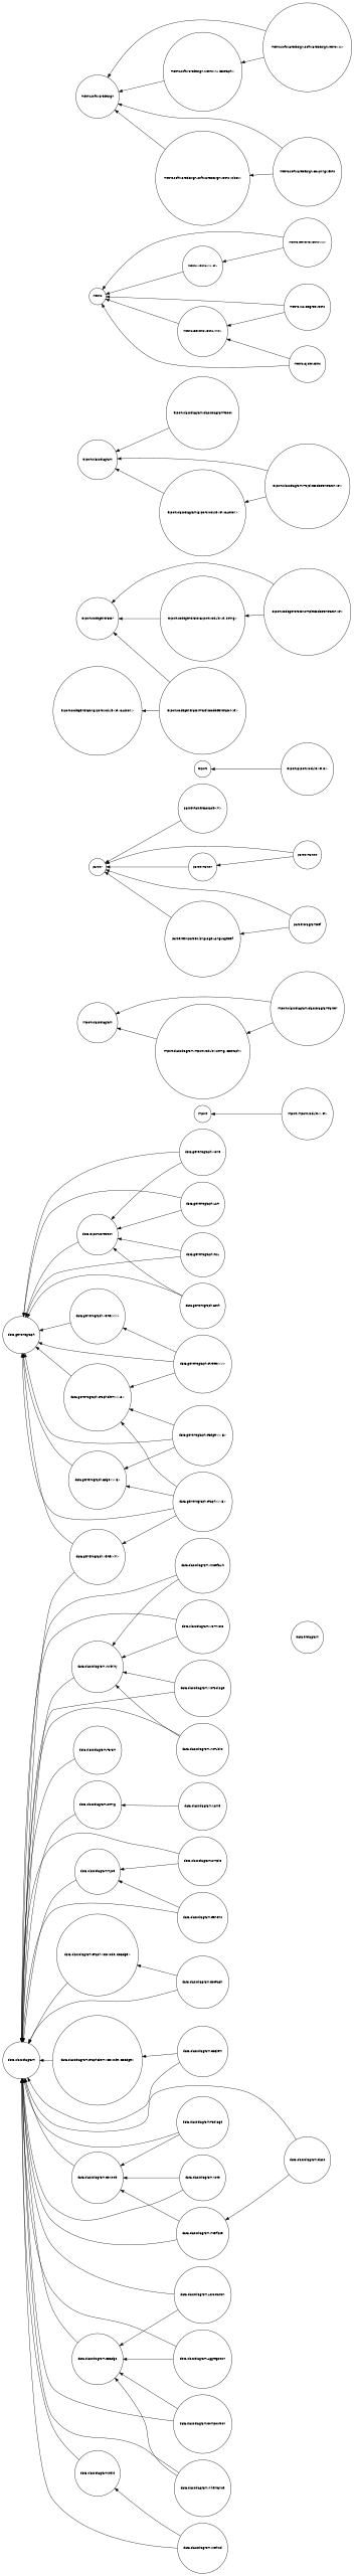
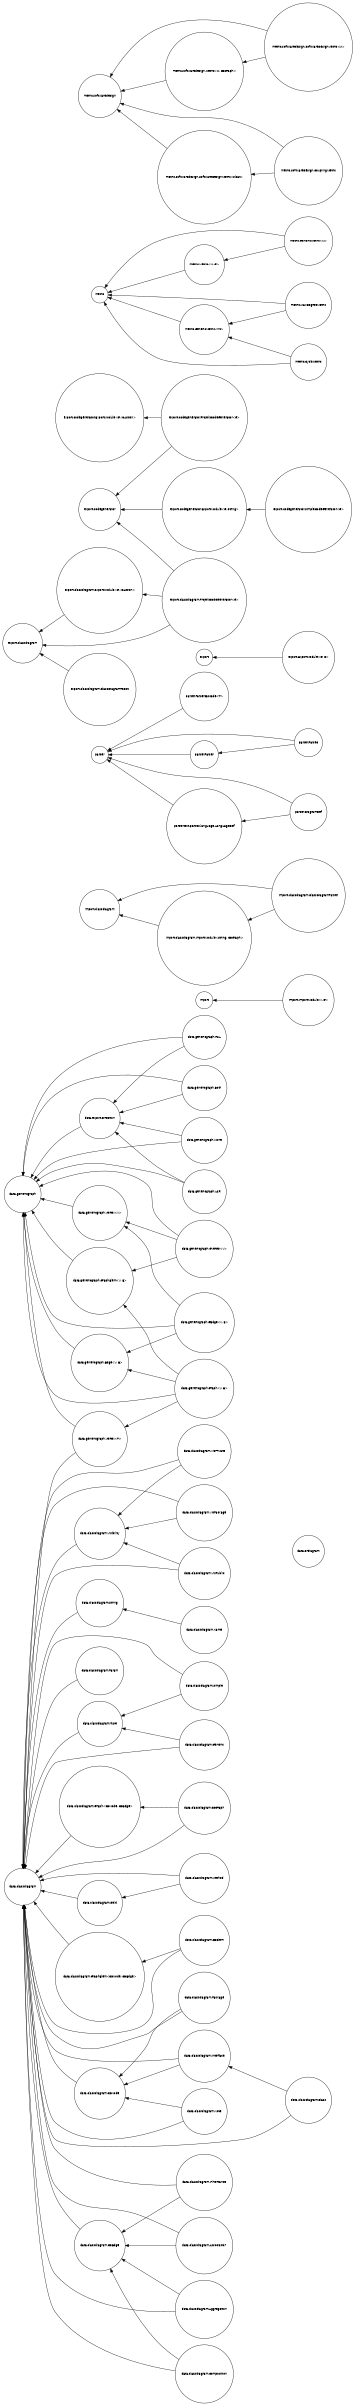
  digraph {
    fontname="Bitstream Vera Sans"
    fontsize=8
    rankdir=RL
    node [fontname="Bitstream Vera Sans" fontsize=8 shape=circle]
    edge [arrowhead=normal fontname="Bitstream Vera Sans" fontsize=8]
    n1 [label="data.genericgraph"]
    n2 [label="data.genericgraph.Graph\<V, E\>"]
    n3 [label="data.genericgraph.GraphElem\<V, E\>"]
    n4 [label="data.genericgraph.Vertex\<T\>"]
    n5 [label="data.genericgraph.Edge\<V, E\>"]
    n6 [label="data.classdiagram"]
    n7 [label="data.genericgraph.GVertex\<V\>"]
    n8 [label="data.genericgraph.Vertex\<V\>"]
    n9 [label="data.genericgraph.GEdge\<V, E\>"]
    n10 [label="data.export.Direction"]
    n11 [label="data.genericgraph.None"]
    n12 [label="data.genericgraph.L2R"]
    n13 [label="data.genericgraph.R2L"]
    n14 [label="data.genericgraph.Both"]
    n15 [label="data.classdiagram.Graph\<CDNode, CDEdge\>"]
    n16 [label="data.classdiagram.CDGraph"]
    n17 [label="data.classdiagram.GraphElem\<CDNode, CDEdge\>"]
    n18 [label="data.classdiagram.CDElem"]
    n19 [label="data.classdiagram.CDNode"]
    n20 [label="data.classdiagram.Package"]
    n21 [label="data.classdiagram.Interface"]
    n22 [label="data.classdiagram.Class"]
    n23 [label="data.classdiagram.Note"]
    n24 [label="data.classdiagram.CDEdge"]
    n25 [label="data.classdiagram.Association"]
    n26 [label="data.classdiagram.Aggregation"]
    n27 [label="data.classdiagram.Composition"]
    n28 [label="data.classdiagram.Inheritance"]
    n29 [label="data.classdiagram.Field"]
    n30 [label="data.classdiagram.Method"]
    n31 [label="data.classdiagram.Visibility"]
-   n32 [label="data.classdiagram.VisDefault"]
    n33 [label="data.classdiagram.VisPrivate"]
    n34 [label="data.classdiagram.VisPackage"]
    n35 [label="data.classdiagram.VisPublic"]
    n36 [label="data.classdiagram.Param"]
    n37 [label="data.classdiagram.String"]
    n38 [label="data.classdiagram.Name"]
    n39 [label="data.classdiagram.Type"]
    n40 [label="data.classdiagram.Simple"]
    n41 [label="data.classdiagram.Generic"]
    n42 [label="data.erdiagram"]
    n43 [label=import]
    n44 [label="import.ImportModule\<I, G\>"]
    n45 [label="import.classdiagram"]
    n46 [label="import.classdiagram.ImportModule\<String, CDGraph\>"]
    n47 [label="import.classdiagram.ClassDiagramParser"]
    n48 [label=parser]
    n49 [label="parser.ParserFascade\<T\>"]
    n50 [label="parser.Parser"]
    n51 [label="parser.Parsec"]
    n52 [label="parser.text.parsec.language.LanguageDef"]
    n53 [label="parser.DiagramDef"]
    n54 [label=export]
    n55 [label="export.ExportModule\<G, O\>"]
    n56 [label="export.codegenerator"]
    n57 [label="export.codegenerator.ExportModule\<G, String\>"]
    n58 [label="export.codegenerator.SimpleCodeGenerator\<G\>"]
    n59 [label="export.codegenerator.ExportModule\<G, IOAction\>"]
    n60 [label="export.codegenerator.ProjektCodeGenerator\<G\>"]
    n61 [label="export.classdiagram"]
    n62 [label="export.classdiagram.ClassDiagramToDot"]
    n63 [label="export.classdiagram.ExportModule\<G, IOAction\>"]
    n64 [label="export.classdiagram.ProjektCodeGenerator\<G\>"]
    n65 [label=metric]
    n66 [label="metric.Metric\<M, G\>"]
    n67 [label="metric.GenericMetric\<M\>"]
    n68 [label="metric.GenericMetric\<int\>"]
    n69 [label="metric.MaxDegreeMetric"]
    n70 [label="metric.CycleMetric"]
    n71 [label="metric.softwaredesign"]
    n72 [label="metric.softwaredesign.Metric\<M, CDGraph\>"]
    n73 [label="metric.softwaredesign.SoftwareDesignMetric\<M\>"]
    n74 [label="metric.softwaredesign.SoftwareDesignMetric\<Float\>"]
    n75 [label="metric.softwaredesign.CouplingMetric"]
    n2 -> n1
    n2 -> n3
    n2 -> n4
    n2 -> n5
    n3 -> n1
    n4 -> n1
    n4 -> n6
    n5 -> n1
    n7 -> n1
    n7 -> n3
    n7 -> n8
    n8 -> n1
    n9 -> n1
-   n9 -> n3
+   n9 -> n8
    n9 -> n5
    n10 -> n1
    n11 -> n1
    n11 -> n10
    n12 -> n1
    n12 -> n10
    n13 -> n1
    n13 -> n10
    n14 -> n1
    n14 -> n10
    n15 -> n6
    n16 -> n6
    n16 -> n15
    n17 -> n6
    n18 -> n6
    n18 -> n17
    n19 -> n6
    n20 -> n6
    n20 -> n19
    n21 -> n6
    n21 -> n19
    n22 -> n6
    n22 -> n21
    n23 -> n6
    n23 -> n19
    n24 -> n6
    n25 -> n6
    n25 -> n24
    n26 -> n6
    n26 -> n24
    n27 -> n6
    n27 -> n24
    n28 -> n6
    n28 -> n24
    n29 -> n6
    n30 -> n6
    n30 -> n29
    n31 -> n6
-   n32 -> n6
-   n32 -> n31
    n33 -> n6
    n33 -> n31
    n34 -> n6
    n34 -> n31
    n35 -> n6
    n35 -> n31
    n36 -> n6
    n37 -> n6
    n38 -> n37
    n39 -> n6
    n40 -> n6
    n40 -> n39
    n41 -> n6
    n41 -> n39
    n44 -> n43
    n46 -> n45
    n47 -> n45
    n47 -> n46
    n49 -> n48
    n50 -> n48
    n51 -> n48
    n51 -> n50
    n52 -> n48
    n53 -> n48
    n53 -> n52
    n55 -> n54
    n57 -> n56
-   n58 -> n56
+   n64 -> n56
    n58 -> n57
    n60 -> n56
    n60 -> n59
    n62 -> n61
    n63 -> n61
    n64 -> n61
    n64 -> n63
    n66 -> n65
    n67 -> n65
    n67 -> n66
    n68 -> n65
    n69 -> n65
    n69 -> n68
    n70 -> n65
    n70 -> n68
    n72 -> n71
    n73 -> n71
    n73 -> n72
    n74 -> n71
    n75 -> n71
    n75 -> n74
  }
